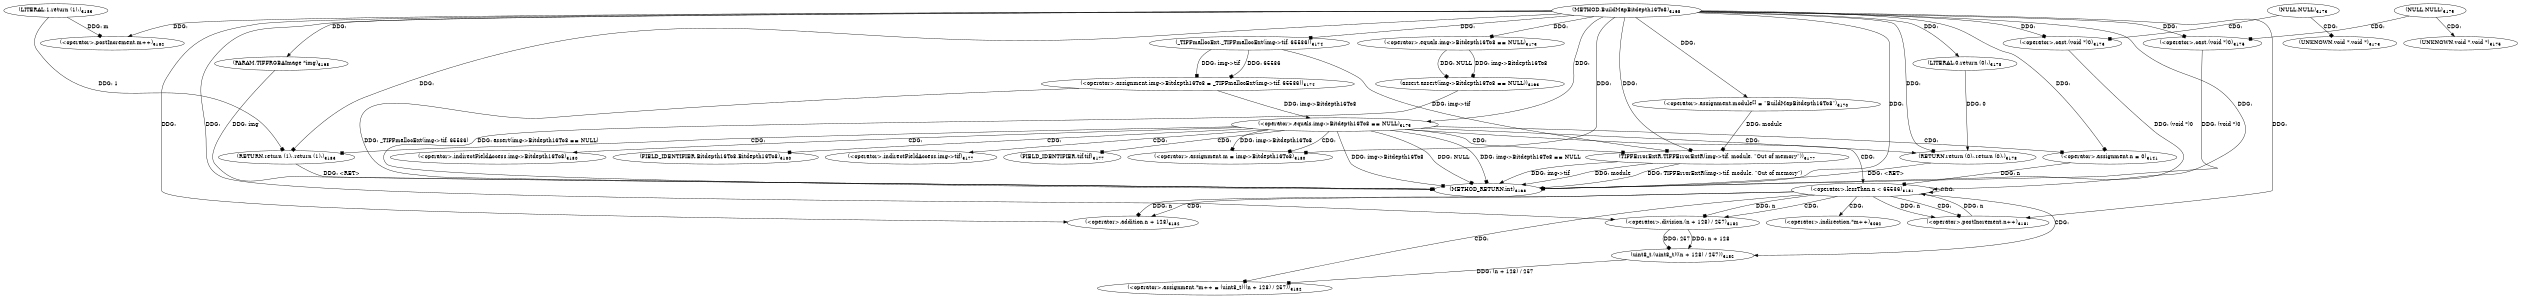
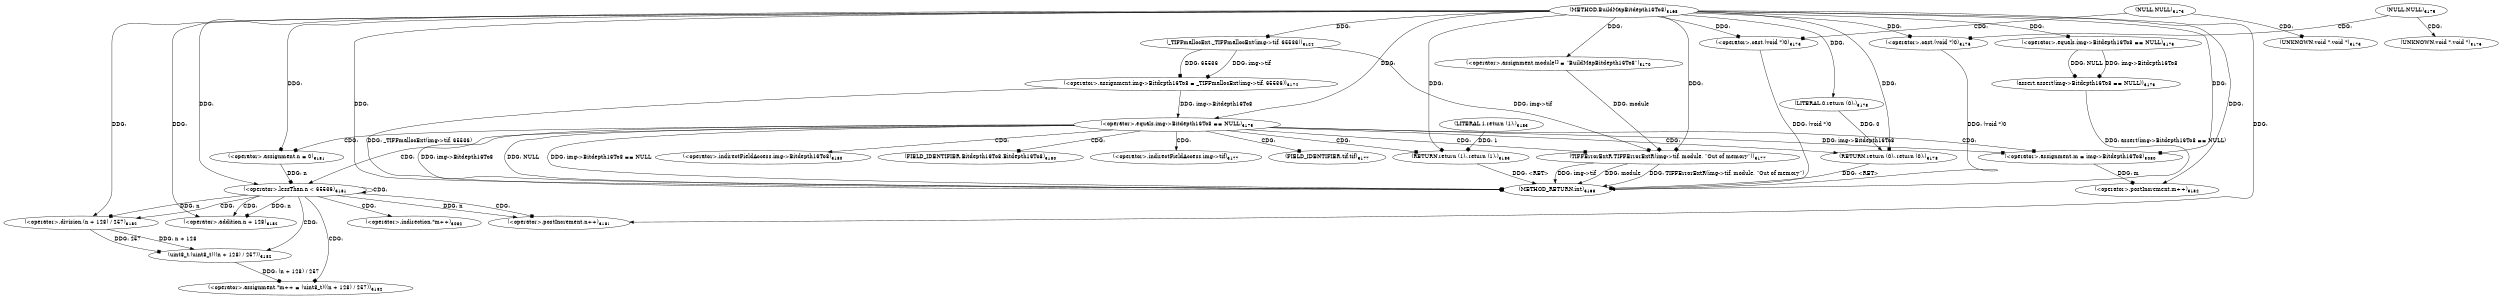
  digraph {
    edge [arrowhead=box]
    n1 [label=<(METHOD,BuildMapBitdepth16To8)<SUB>3168</SUB>>]
-   n2 [label=<(PARAM,TIFFRGBAImage *img)<SUB>3168</SUB>>]
    n3 [label=<(&lt;operator&gt;.assignment,module[] = &quot;BuildMapBitdepth16To8&quot;)<SUB>3170</SUB>>]
-   n4 [label=<(&lt;operator&gt;.assignment,m = img-&gt;Bitdepth16To8)<SUB>3180</SUB>>]
+   n4 [label=<(&lt;operator&gt;.assignment,m = img-&gt;Bitdepth16To8)<SUB>3080</SUB>>]
    n5 [label=<(RETURN,return (1);,return (1);)<SUB>3183</SUB>>]
    n6 [label=<(&lt;operator&gt;.equals,img-&gt;Bitdepth16To8 == NULL)<SUB>3175</SUB>>]
    n7 [label=<(&lt;operator&gt;.lessThan,n &lt; 65536)<SUB>3181</SUB>>]
    n8 [label=<(&lt;operator&gt;.postIncrement,n++)<SUB>3181</SUB>>]
    n9 [label=<(&lt;operator&gt;.equals,img-&gt;Bitdepth16To8 == NULL)<SUB>3173</SUB>>]
-   n10 [label=<(_TIFFmallocExt,_TIFFmallocExt(img-&gt;tif, 65536))<SUB>3174</SUB>>]
+   n10 [label=<(_TIFFmallocExt,_TIFFmallocExt(img-&gt;tif, 65536))<SUB>3124</SUB>>]
    n11 [label=<(TIFFErrorExtR,TIFFErrorExtR(img-&gt;tif, module, &quot;Out of memory&quot;))<SUB>3177</SUB>>]
    n12 [label=<(RETURN,return (0);,return (0);)<SUB>3178</SUB>>]
-   n13 [label=<(&lt;operator&gt;.assignment,n = 0)<SUB>3141</SUB>>]
+   n13 [label=<(&lt;operator&gt;.assignment,n = 0)<SUB>3181</SUB>>]
    n14 [label=<(LITERAL,0,return (0);)<SUB>3178</SUB>>]
    n15 [label=<(&lt;operator&gt;.cast,(void *)0)<SUB>3173</SUB>>]
    n16 [label=<(&lt;operator&gt;.cast,(void *)0)<SUB>3175</SUB>>]
    n17 [label=<(&lt;operator&gt;.postIncrement,m++)<SUB>3182</SUB>>]
    n18 [label=<(&lt;operator&gt;.division,(n + 128) / 257)<SUB>3182</SUB>>]
    n19 [label=<(&lt;operator&gt;.addition,n + 128)<SUB>3182</SUB>>]
    n20 [label=<(METHOD_RETURN,int)<SUB>3168</SUB>>]
    n21 [label=<(&lt;operator&gt;.indirectFieldAccess,img-&gt;Bitdepth16To8)<SUB>3180</SUB>>]
    n22 [label=<(FIELD_IDENTIFIER,Bitdepth16To8,Bitdepth16To8)<SUB>3180</SUB>>]
    n23 [label=<(&lt;operator&gt;.indirectFieldAccess,img-&gt;tif)<SUB>3177</SUB>>]
    n24 [label=<(FIELD_IDENTIFIER,tif,tif)<SUB>3177</SUB>>]
    n25 [label=<(&lt;operator&gt;.assignment,*m++ = (uint8_t)((n + 128) / 257))<SUB>3182</SUB>>]
    n26 [label=<(uint8_t,(uint8_t)((n + 128) / 257))<SUB>3182</SUB>>]
    n27 [label=<(&lt;operator&gt;.indirection,*m++)<SUB>3082</SUB>>]
    n28 [label=<(LITERAL,1,return (1);)<SUB>3183</SUB>>]
-   n29 [label=<(assert,assert(img-&gt;Bitdepth16To8 == NULL))<SUB>3163</SUB>>]
+   n29 [label=<(assert,assert(img-&gt;Bitdepth16To8 == NULL))<SUB>3173</SUB>>]
    n30 [label=<(&lt;operator&gt;.assignment,img-&gt;Bitdepth16To8 = _TIFFmallocExt(img-&gt;tif, 65536))<SUB>3174</SUB>>]
    n31 [label=<(NULL,NULL)<SUB>3173</SUB>>]
    n32 [label=<(UNKNOWN,void *,void *)<SUB>3173</SUB>>]
    n33 [label=<(NULL,NULL)<SUB>3175</SUB>>]
    n34 [label=<(UNKNOWN,void *,void *)<SUB>3175</SUB>>]
-   n1 -> n2 [arrowhead=normal label="DDG: "]
    n1 -> n3 [arrowhead=normal label="DDG: "]
    n1 -> n4 [label="DDG: "]
    n1 -> n5 [label="DDG: "]
    n1 -> n6 [arrowhead=normal label="DDG: "]
    n1 -> n7 [arrowhead=normal label="DDG: "]
    n1 -> n8 [arrowhead=normal label="DDG: "]
    n1 -> n9 [label="DDG: "]
    n1 -> n10 [label="DDG: "]
    n1 -> n11 [label="DDG: "]
    n1 -> n12 [label="DDG: "]
    n1 -> n13 [label="DDG: "]
    n1 -> n14 [arrowhead=normal label="DDG: "]
    n1 -> n15 [label="DDG: "]
    n1 -> n16 [label="DDG: "]
    n1 -> n17 [arrowhead=normal label="DDG: "]
    n1 -> n18 [arrowhead=normal label="DDG: "]
    n1 -> n19 [arrowhead=normal label="DDG: "]
    n1 -> n20 [arrowhead=normal label="DDG: "]
-   n2 -> n20 [arrowhead=normal label="DDG: img"]
    n3 -> n11 [label="DDG: module"]
-   n28 -> n17 [label="DDG: m"]
+   n4 -> n17 [label="DDG: m"]
    n5 -> n20 [arrowhead=normal label="DDG: &lt;RET&gt;"]
    n6 -> n4 [label="DDG: img-&gt;Bitdepth16To8"]
    n6 -> n4 [label="CDG: "]
    n6 -> n5 [label="CDG: "]
    n6 -> n7 [arrowhead=normal label="CDG: "]
    n6 -> n11 [label="CDG: "]
    n6 -> n12 [arrowhead=normal label="CDG: "]
    n6 -> n13 [label="CDG: "]
    n6 -> n20 [label="DDG: img-&gt;Bitdepth16To8"]
    n6 -> n20 [label="DDG: NULL"]
    n6 -> n20 [label="DDG: img-&gt;Bitdepth16To8 == NULL"]
    n6 -> n21 [arrowhead=normal label="CDG: "]
    n6 -> n22 [label="CDG: "]
    n6 -> n23 [arrowhead=normal label="CDG: "]
    n6 -> n24 [label="CDG: "]
    n7 -> n7 [arrowhead=normal label="CDG: "]
    n7 -> n8 [arrowhead=normal label="DDG: n"]
    n7 -> n8 [label="CDG: "]
    n7 -> n18 [label="DDG: n"]
    n7 -> n18 [arrowhead=normal label="CDG: "]
    n7 -> n19 [label="DDG: n"]
    n7 -> n19 [arrowhead=normal label="CDG: "]
    n7 -> n25 [label="CDG: "]
    n7 -> n26 [arrowhead=normal label="CDG: "]
    n7 -> n27 [arrowhead=normal label="CDG: "]
-   n8 -> n7 [arrowhead=normal label="DDG: n"]
    n9 -> n29 [label="DDG: img-&gt;Bitdepth16To8"]
    n9 -> n29 [label="DDG: NULL"]
    n10 -> n11 [label="DDG: img-&gt;tif"]
    n10 -> n30 [label="DDG: img-&gt;tif"]
    n10 -> n30 [label="DDG: 65536"]
    n11 -> n20 [arrowhead=normal label="DDG: img-&gt;tif"]
    n11 -> n20 [arrowhead=normal label="DDG: module"]
    n11 -> n20 [arrowhead=normal label="DDG: TIFFErrorExtR(img-&gt;tif, module, &quot;Out of memory&quot;)"]
    n12 -> n20 [label="DDG: &lt;RET&gt;"]
    n13 -> n7 [label="DDG: n"]
    n14 -> n12 [arrowhead=normal label="DDG: 0"]
    n15 -> n20 [arrowhead=normal label="DDG: (void *)0"]
    n16 -> n20 [arrowhead=normal label="DDG: (void *)0"]
    n18 -> n26 [arrowhead=normal label="DDG: n + 128"]
    n18 -> n26 [label="DDG: 257"]
    n26 -> n25 [label="DDG: (n + 128) / 257"]
    n28 -> n5 [label="DDG: 1"]
    n29 -> n20 [arrowhead=normal label="DDG: assert(img-&gt;Bitdepth16To8 == NULL)"]
    n30 -> n6 [arrowhead=normal label="DDG: img-&gt;Bitdepth16To8"]
    n30 -> n20 [label="DDG: _TIFFmallocExt(img-&gt;tif, 65536)"]
    n31 -> n15 [label="CDG: "]
    n31 -> n32 [label="CDG: "]
    n33 -> n16 [label="CDG: "]
    n33 -> n34 [arrowhead=normal label="CDG: "]
  }
